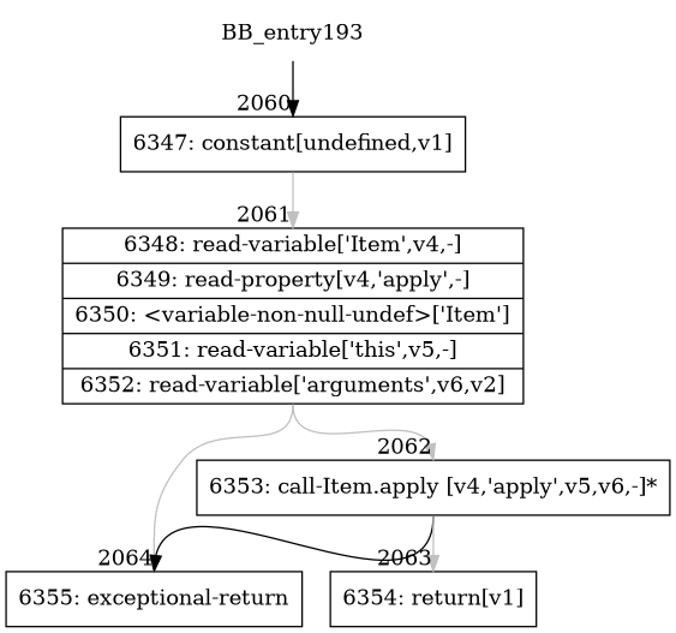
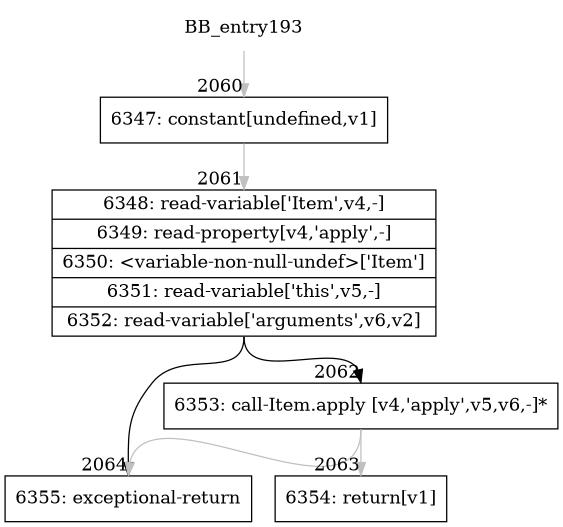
  digraph {
    rankdir=TD
    node [shape=record]
    edge [headport=n tailport=s color=gray]
    n1 [label=BB_entry193 shape=none]
    n2 [label="{6347: constant[undefined,v1]}"]
    n3 [label="{6348: read-variable['Item',v4,-]|6349: read-property[v4,'apply',-]|6350: \<variable-non-null-undef\>['Item']|6351: read-variable['this',v5,-]|6352: read-variable['arguments',v6,v2]}"]
    n4 [label="{6353: call-Item.apply [v4,'apply',v5,v6,-]*}"]
    n5 [label="{6355: exceptional-return}"]
    n6 [label="{6354: return[v1]}"]
-   n1 -> n2 [headlabel="    2060" color=""]
+   n1 -> n2 [headlabel="    2060"]
    n2 -> n3 [headlabel="      2061"]
-   n3 -> n4 [headlabel="      2062"]
-   n3 -> n5 [headlabel="      2064"]
-   n4 -> n5 [color=black]
+   n3 -> n4 [headlabel="      2062" color=""]
+   n3 -> n5 [color=black headlabel="      2064"]
+   n4 -> n5
    n4 -> n6 [headlabel="      2063"]
  }
